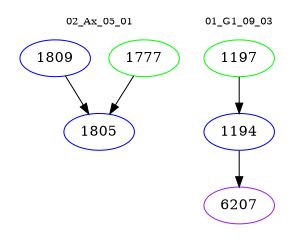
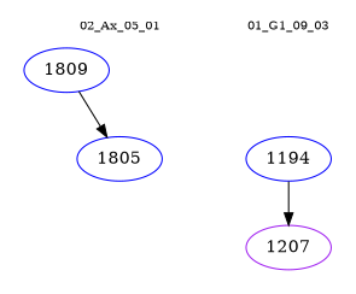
  digraph {
    node [color=blue]
    edge [color=black]
-   n1 [color=green label=1777]
    n2 [label=1805]
    n3 [label=1809]
-   n4 [color=green label=1197]
    n5 [label=1194]
-   n6 [color=purple label=6207]
+   n6 [color=purple label=1207]
    subgraph cluster_1 {
      color=white
      fontsize=10
      label="02_Ax_05_01"
-     n1
      n2
      n3
    }
    subgraph cluster_2 {
      color=white
      fontsize=10
      label="01_G1_09_03"
-     n4
      n5
      n6
    }
-   n1 -> n2
    n3 -> n2
-   n4 -> n5
    n5 -> n6
  }
